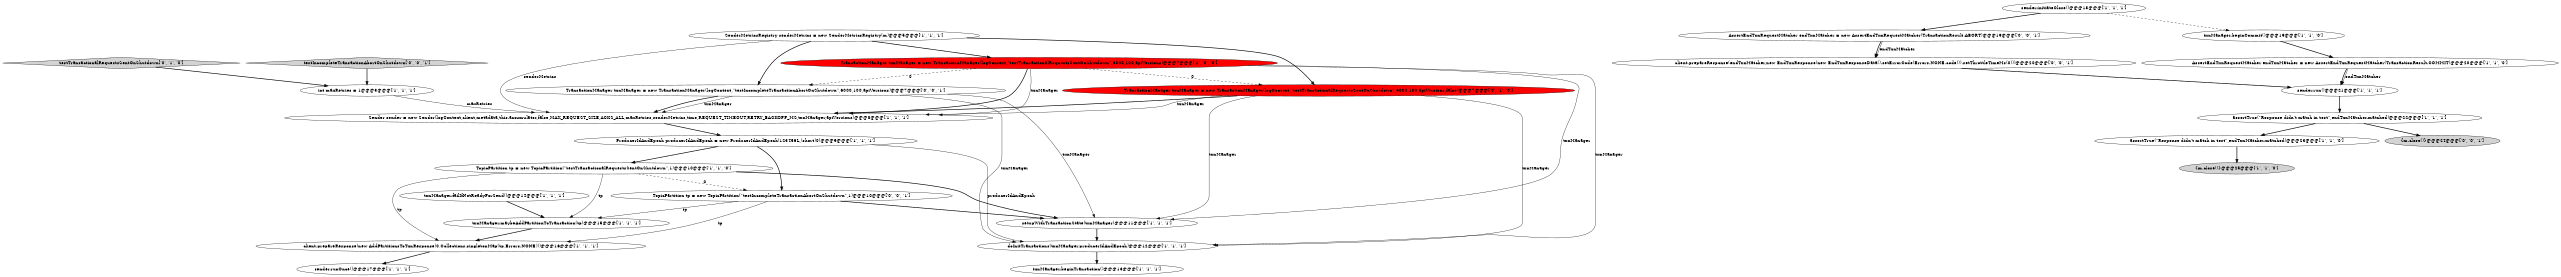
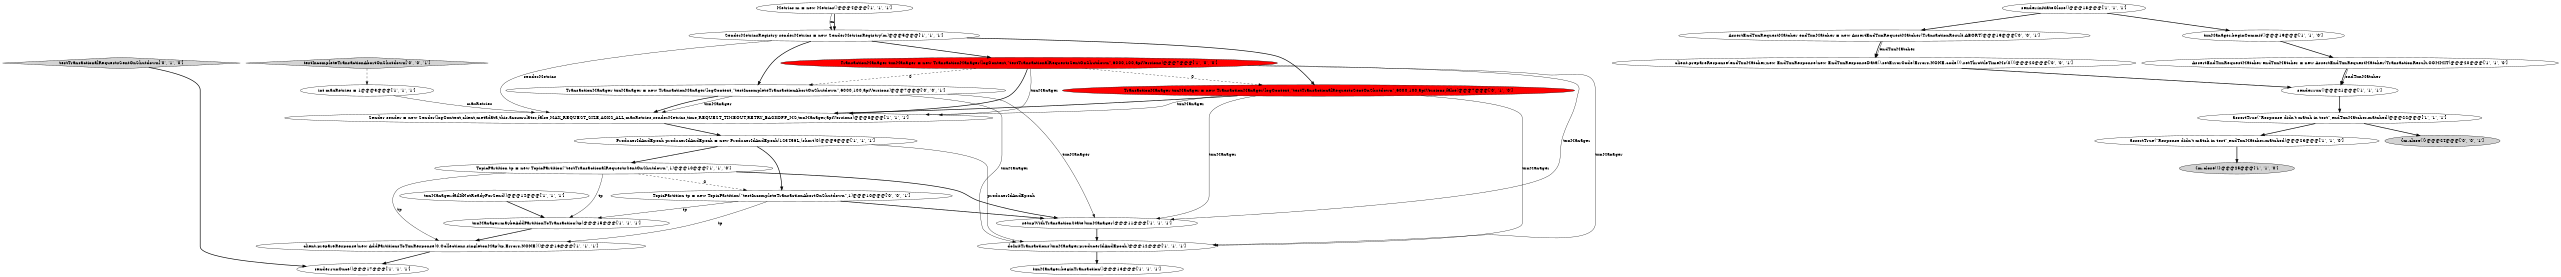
  digraph {
    node [fillcolor=white shape=ellipse style=filled]
    edge [style=bold]
    n1 [label="ProducerIdAndEpoch producerIdAndEpoch = new ProducerIdAndEpoch(123456L,(short)0)@@@9@@@['1', '1', '1']"]
    n2 [label="TopicPartition tp = new TopicPartition(\"testTransactionalRequestsSentOnShutdown\",1)@@@10@@@['1', '1', '0']"]
    n3 [label="TopicPartition tp = new TopicPartition(\"testIncompleteTransactionAbortOnShutdown\",1)@@@10@@@['0', '0', '1']"]
    n4 [label="doInitTransactions(txnManager,producerIdAndEpoch)@@@12@@@['1', '1', '1']"]
    n5 [label="setupWithTransactionState(txnManager)@@@11@@@['1', '1', '1']"]
    n6 [label="txnManager.maybeAddPartitionToTransaction(tp)@@@15@@@['1', '1', '1']"]
    n7 [label="client.prepareResponse(new AddPartitionsToTxnResponse(0,Collections.singletonMap(tp,Errors.NONE)))@@@16@@@['1', '1', '1']"]
    n8 [label="txnManager.beginTransaction()@@@13@@@['1', '1', '1']"]
    n9 [label="AssertEndTxnRequestMatcher endTxnMatcher = new AssertEndTxnRequestMatcher(TransactionResult.ABORT)@@@19@@@['0', '0', '1']"]
    n10 [label="client.prepareResponse(endTxnMatcher,new EndTxnResponse(new EndTxnResponseData().setErrorCode(Errors.NONE.code()).setThrottleTimeMs(0)))@@@20@@@['0', '0', '1']"]
    n11 [label="sender.run()@@@21@@@['1', '1', '1']"]
    n12 [label="sender.runOnce()@@@17@@@['1', '1', '1']"]
    n13 [fillcolor=lightgray label="testTransactionalRequestsSentOnShutdown['0', '1', '0']" shape=diamond]
    n14 [label="int maxRetries = 1@@@3@@@['1', '1', '1']"]
    n15 [label="Sender sender = new Sender(logContext,client,metadata,this.accumulator,false,MAX_REQUEST_SIZE,ACKS_ALL,maxRetries,senderMetrics,time,REQUEST_TIMEOUT,RETRY_BACKOFF_MS,txnManager,apiVersions)@@@8@@@['1', '1', '1']"]
    n16 [label="txnManager.beginCommit()@@@19@@@['1', '1', '0']"]
    n17 [label="AssertEndTxnRequestMatcher endTxnMatcher = new AssertEndTxnRequestMatcher(TransactionResult.COMMIT)@@@20@@@['1', '1', '0']"]
    n18 [label="assertTrue(\"Response didn't match in test\",endTxnMatcher.matched)@@@22@@@['1', '1', '1']"]
+   n19 [label="Metrics m = new Metrics()@@@4@@@['1', '1', '1']"]
    n20 [label="SenderMetricsRegistry senderMetrics = new SenderMetricsRegistry(m)@@@5@@@['1', '1', '1']"]
    n21 [fillcolor=red label="TransactionManager txnManager = new TransactionManager(logContext,\"testTransactionalRequestsSentOnShutdown\",6000,100,apiVersions,false)@@@7@@@['0', '1', '0']"]
    n22 [fillcolor=red label="TransactionManager txnManager = new TransactionManager(logContext,\"testTransactionalRequestsSentOnShutdown\",6000,100,apiVersions)@@@7@@@['1', '0', '0']"]
    n23 [label="TransactionManager txnManager = new TransactionManager(logContext,\"testIncompleteTransactionAbortOnShutdown\",6000,100,apiVersions)@@@7@@@['0', '0', '1']"]
    n24 [label="sender.initiateClose()@@@18@@@['1', '1', '1']"]
    n25 [label="assertTrue(\"Response didn't match in test\",endTxnMatcher.matched)@@@23@@@['1', '1', '0']"]
    n26 [fillcolor=lightgray label="{m.close()}@@@25@@@['1', '1', '0']"]
    n27 [label="txnManager.failIfNotReadyForSend()@@@14@@@['1', '1', '1']"]
    n28 [fillcolor=lightgray label="{m.close()}@@@24@@@['0', '0', '1']"]
    n29 [fillcolor=lightgray label="testIncompleteTransactionAbortOnShutdown['0', '0', '1']" shape=diamond]
    n1 -> n2
    n1 -> n3
    n1 -> n4 [label=producerIdAndEpoch style=solid]
    n2 -> n3 [label=0 style=dashed]
    n2 -> n5
    n2 -> n6 [label=tp style=solid]
    n2 -> n7 [label=tp style=solid]
    n3 -> n5
    n3 -> n6 [label=tp style=solid]
    n3 -> n7 [label=tp style=solid]
    n4 -> n8
    n5 -> n4
    n6 -> n7
    n7 -> n12
    n9 -> n10
    n9 -> n10 [label=endTxnMatcher style=solid]
    n10 -> n11
    n11 -> n18
-   n13 -> n14
+   n13 -> n12
    n14 -> n15 [label=maxRetries style=solid]
    n15 -> n1
    n16 -> n17
    n17 -> n11
    n17 -> n11 [label=endTxnMatcher style=solid]
    n18 -> n25
    n18 -> n28
+   n19 -> n20 [label=m style=solid]
+   n19 -> n20
    n20 -> n15 [label=senderMetrics style=solid]
    n20 -> n21
    n20 -> n22
    n20 -> n23
    n21 -> n4 [label=txnManager style=solid]
    n21 -> n5 [label=txnManager style=solid]
    n21 -> n15 [label=txnManager style=solid]
    n21 -> n15
    n22 -> n4 [label=txnManager style=solid]
    n22 -> n5 [label=txnManager style=solid]
    n22 -> n15 [label=txnManager style=solid]
    n22 -> n15
    n22 -> n21 [label=0 style=dashed]
    n22 -> n23 [label=0 style=dashed]
    n23 -> n4 [label=txnManager style=solid]
    n23 -> n5 [label=txnManager style=solid]
    n23 -> n15 [label=txnManager style=solid]
    n23 -> n15
    n24 -> n9
-   n24 -> n16 [style=dashed]
+   n24 -> n16
    n25 -> n26
    n27 -> n6
-   n29 -> n14
+   n29 -> n14 [style=dashed]
  }
